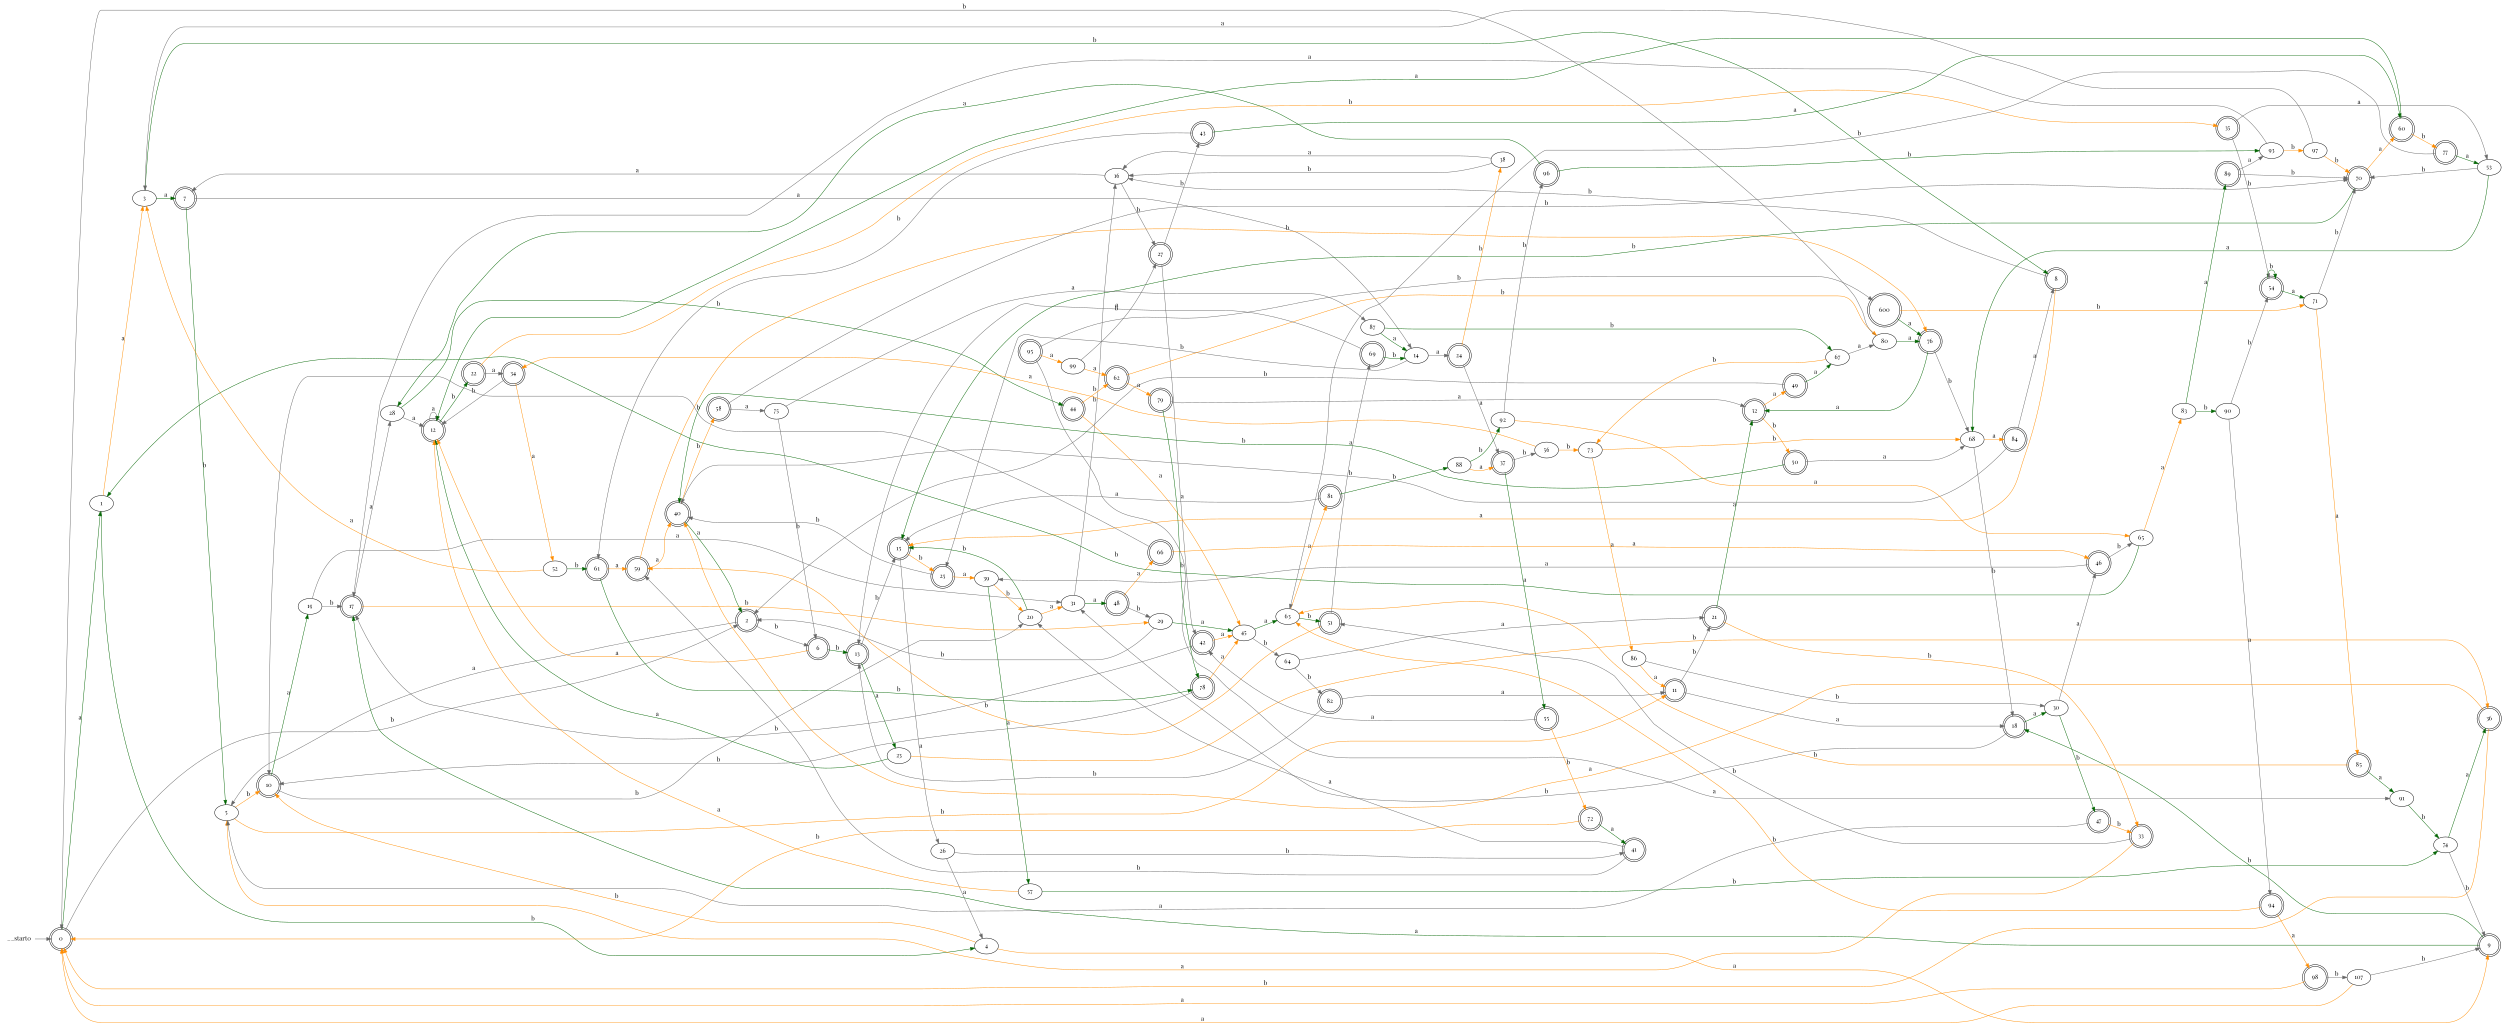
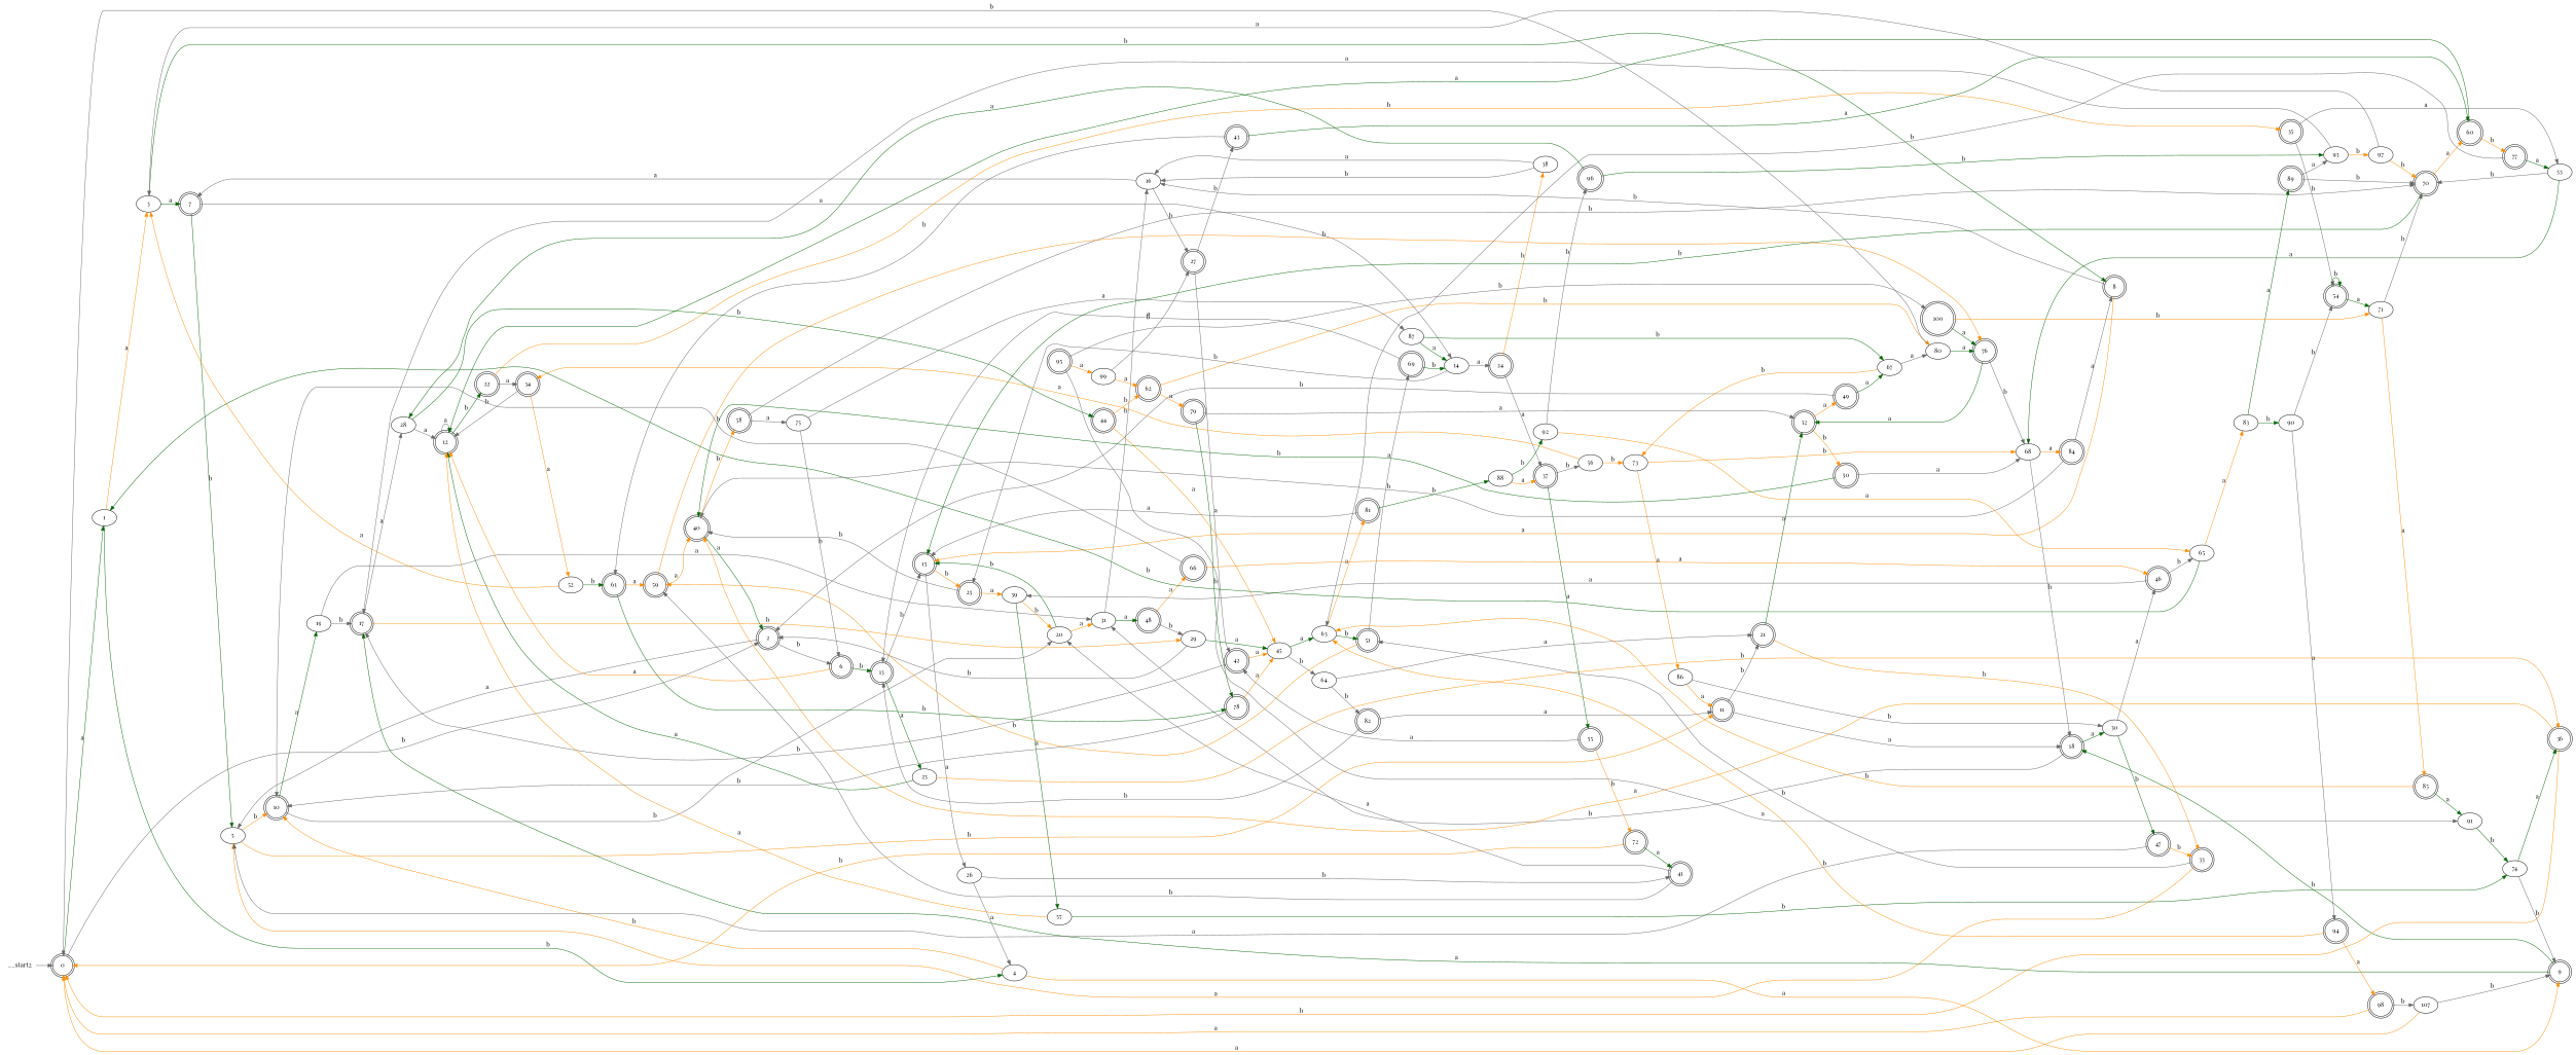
  digraph {
    fontname="Playfair Display"
    rankdir=LR
    node [fontname="Playfair Display" shape=doublecircle]
    edge [color=gray40 fontname="Playfair Display"]
-   __start0 [shape=none]
+   __start0 [shape=none label=__start2]
    0
    1 [shape=""]
    2
    3 [shape=""]
    4 [shape=""]
    5 [shape=""]
    6
    7
    8
    9
    10
    11
    12
    13
    14 [shape=""]
    15
    16 [shape=""]
    17
    18
    19 [shape=""]
    20 [shape=""]
    21
    22
    23 [shape=""]
    24
    25
    26 [shape=""]
    27
    28 [shape=""]
    29 [shape=""]
    30 [shape=""]
    31 [shape=""]
    32
    33
    34
    35
    36
    37
    38 [shape=""]
    39 [shape=""]
    40
    41
    42
    43
    44
    45 [shape=""]
    46
    47
    48
    49
    50
    51
    52 [shape=""]
    53 [shape=""]
    54
    55
    56 [shape=""]
    57 [shape=""]
    58
    59
    60
    61
    62
    63 [shape=""]
    64 [shape=""]
    65 [shape=""]
    66
    67 [shape=""]
    68 [shape=""]
    69
    70
    71 [shape=""]
    72
    73 [shape=""]
    74 [shape=""]
    75 [shape=""]
    76
    77
    78
    79
    80 [shape=""]
    81
    82
    83 [shape=""]
    84
    85
    86 [shape=""]
    87 [shape=""]
    88 [shape=""]
    89
    90 [shape=""]
    91 [shape=""]
    92 [shape=""]
    93 [shape=""]
    94
    96
    97 [shape=""]
    98
    95
    99 [shape=""]
-   100 [label=600]
+   100
    n103 [label=107 shape=""]
    __start0 -> 0
    0 -> 1 [color=darkgreen label=a]
    0 -> 2 [label=b]
    1 -> 3 [color=darkorange label=a]
    1 -> 4 [color=darkgreen label=b]
    2 -> 5 [label=a]
    2 -> 6 [label=b]
    3 -> 7 [color=darkgreen label=a]
    3 -> 8 [color=darkgreen label=b]
    4 -> 9 [color=darkorange label=a]
    4 -> 10 [color=darkorange label=b]
    5 -> 10 [color=darkorange label=b]
    5 -> 11 [color=darkorange label=b]
    6 -> 12 [color=darkorange label=a]
    6 -> 13 [color=darkgreen label=b]
    7 -> 5 [color=darkgreen label=b]
    7 -> 14 [label=a]
    8 -> 15 [color=darkorange label=a]
    8 -> 16 [label=b]
    9 -> 17 [color=darkgreen label=a]
    9 -> 18 [color=darkgreen label=b]
    10 -> 19 [color=darkgreen label=a]
    10 -> 20 [label=b]
    11 -> 18 [label=a]
    11 -> 21 [label=b]
    12 -> 12 [label=a]
    12 -> 22 [color=darkgreen label=b]
    13 -> 15 [label=b]
    13 -> 23 [color=darkgreen label=a]
    14 -> 24 [label=a]
    14 -> 25 [label=b]
    15 -> 25 [color=darkorange label=b]
    15 -> 26 [label=a]
    16 -> 7 [label=a]
    16 -> 27 [label=b]
    17 -> 28 [label=a]
    17 -> 29 [color=darkorange label=b]
    18 -> 30 [color=darkgreen label=a]
    18 -> 31 [label=b]
    19 -> 17 [label=b]
    19 -> 31 [label=a]
    20 -> 15 [color=darkgreen label=b]
    20 -> 31 [color=darkorange label=a]
    21 -> 32 [color=darkgreen label=a]
    21 -> 33 [color=darkorange label=b]
    22 -> 34 [label=a]
    22 -> 35 [color=darkorange label=b]
    23 -> 12 [color=darkgreen label=a]
    23 -> 36 [color=darkorange label=b]
    24 -> 37 [label=a]
    24 -> 38 [color=darkorange label=b]
    25 -> 39 [color=darkorange label=a]
    25 -> 40 [label=b]
    26 -> 4 [label=a]
    26 -> 41 [label=b]
    27 -> 42 [label=a]
    27 -> 43 [label=b]
    28 -> 12 [label=a]
    28 -> 44 [color=darkgreen label=b]
    29 -> 2 [label=b]
    29 -> 45 [color=darkgreen label=a]
    30 -> 46 [label=a]
    30 -> 47 [color=darkgreen label=b]
    31 -> 16 [label=b]
    31 -> 48 [color=darkgreen label=a]
    32 -> 49 [color=darkorange label=a]
    32 -> 50 [color=darkorange label=b]
    33 -> 5 [color=darkorange label=a]
    33 -> 51 [label=b]
    34 -> 12 [label=b]
    34 -> 52 [color=darkorange label=a]
    35 -> 53 [label=a]
    35 -> 54 [label=b]
    36 -> 0 [color=darkorange label=b]
    36 -> 40 [color=darkorange label=a]
    37 -> 55 [color=darkgreen label=a]
    37 -> 56 [label=b]
    38 -> 16 [label=a]
    38 -> 16 [label=b]
    39 -> 20 [color=darkorange label=b]
    39 -> 57 [color=darkgreen label=a]
    40 -> 2 [color=darkgreen label=a]
    40 -> 58 [color=darkorange label=b]
    41 -> 20 [label=a]
    41 -> 59 [label=b]
    42 -> 17 [label=b]
    42 -> 45 [color=darkorange label=a]
    43 -> 60 [color=darkgreen label=a]
    43 -> 61 [label=b]
    44 -> 45 [color=darkorange label=a]
    44 -> 62 [color=darkorange label=b]
    45 -> 63 [color=darkgreen label=a]
    45 -> 64 [label=b]
    46 -> 39 [label=a]
    46 -> 65 [label=b]
    47 -> 5 [label=a]
    47 -> 33 [color=darkorange label=b]
    48 -> 29 [label=b]
    48 -> 66 [color=darkorange label=a]
    49 -> 2 [label=b]
    49 -> 67 [color=darkgreen label=a]
    50 -> 40 [color=darkgreen label=b]
    50 -> 68 [label=a]
    51 -> 59 [color=darkorange label=b]
    51 -> 69 [label=a]
    52 -> 3 [color=darkorange label=a]
    52 -> 61 [color=darkgreen label=b]
    53 -> 68 [color=darkgreen label=a]
    53 -> 70 [label=b]
    54 -> 54 [color=darkgreen label=b]
    54 -> 71 [color=darkgreen label=a]
    55 -> 42 [label=a]
    55 -> 72 [color=darkorange label=b]
    56 -> 34 [color=darkorange label=a]
    56 -> 73 [color=darkorange label=b]
    57 -> 12 [color=darkorange label=a]
    57 -> 74 [color=darkgreen label=b]
    58 -> 70 [label=b]
    58 -> 75 [label=a]
    59 -> 40 [color=darkorange label=a]
    59 -> 76 [color=darkorange label=b]
    60 -> 12 [color=darkgreen label=a]
    60 -> 77 [color=darkorange label=b]
    61 -> 59 [color=darkorange label=a]
    61 -> 78 [color=darkgreen label=b]
    62 -> 79 [color=darkorange label=a]
    62 -> 80 [color=darkorange label=b]
    63 -> 51 [color=darkgreen label=b]
    63 -> 81 [color=darkorange label=a]
    64 -> 21 [label=a]
    64 -> 82 [label=b]
    65 -> 1 [color=darkgreen label=b]
    65 -> 83 [color=darkorange label=a]
    66 -> 10 [label=b]
    66 -> 46 [color=darkorange label=a]
    67 -> 73 [color=darkorange label=b]
    67 -> 80 [label=a]
    68 -> 18 [label=b]
    68 -> 84 [color=darkorange label=a]
    69 -> 13 [label=a]
    69 -> 14 [color=darkgreen label=b]
    70 -> 15 [color=darkgreen label=b]
    70 -> 60 [color=darkorange label=a]
    71 -> 70 [label=b]
    71 -> 85 [color=darkorange label=a]
    72 -> 0 [color=darkorange label=b]
    72 -> 41 [color=darkgreen label=a]
    73 -> 68 [color=darkorange label=b]
    73 -> 86 [color=darkorange label=a]
    74 -> 9 [label=b]
    74 -> 36 [color=darkgreen label=a]
    75 -> 6 [label=b]
    75 -> 87 [label=a]
    76 -> 32 [color=darkgreen label=a]
    76 -> 68 [label=b]
    77 -> 53 [color=darkgreen label=a]
    77 -> 63 [label=b]
    78 -> 10 [label=b]
    78 -> 45 [color=darkorange label=a]
    79 -> 32 [label=a]
    79 -> 78 [color=darkgreen label=b]
    80 -> 0 [label=b]
    80 -> 76 [color=darkgreen label=a]
    81 -> 15 [label=a]
    81 -> 88 [color=darkgreen label=b]
    82 -> 11 [label=a]
    82 -> 13 [label=b]
    83 -> 89 [color=darkgreen label=a]
    83 -> 90 [color=darkgreen label=b]
    84 -> 8 [label=a]
    84 -> 40 [label=b]
    85 -> 63 [color=darkorange label=b]
    85 -> 91 [color=darkgreen label=a]
    86 -> 11 [color=darkorange label=a]
    86 -> 30 [label=b]
    87 -> 14 [color=darkgreen label=a]
    87 -> 67 [color=darkgreen label=b]
    88 -> 37 [color=darkorange label=a]
    88 -> 92 [color=darkgreen label=b]
    89 -> 70 [label=b]
    89 -> 93 [label=a]
    90 -> 54 [label=b]
    90 -> 94 [label=a]
    91 -> 74 [color=darkgreen label=b]
    92 -> 65 [color=darkorange label=a]
    92 -> 96 [label=b]
    93 -> 17 [label=a]
    93 -> 97 [color=darkorange label=b]
    94 -> 63 [color=darkorange label=b]
    94 -> 98 [color=darkorange label=a]
    96 -> 28 [color=darkgreen label=a]
    96 -> 93 [color=darkgreen label=b]
    97 -> 3 [label=a]
    97 -> 70 [color=darkorange label=b]
    98 -> 0 [color=darkorange label=a]
    98 -> n103 [label=b]
    95 -> 91 [label=a]
    95 -> 99 [color=darkorange label=a]
    95 -> 100 [label=b]
    99 -> 27 [label=b]
    99 -> 62 [color=darkorange label=a]
    100 -> 71 [color=darkorange label=b]
    100 -> 76 [color=darkgreen label=a]
    n103 -> 0 [color=darkorange label=a]
    n103 -> 9 [label=b]
  }
